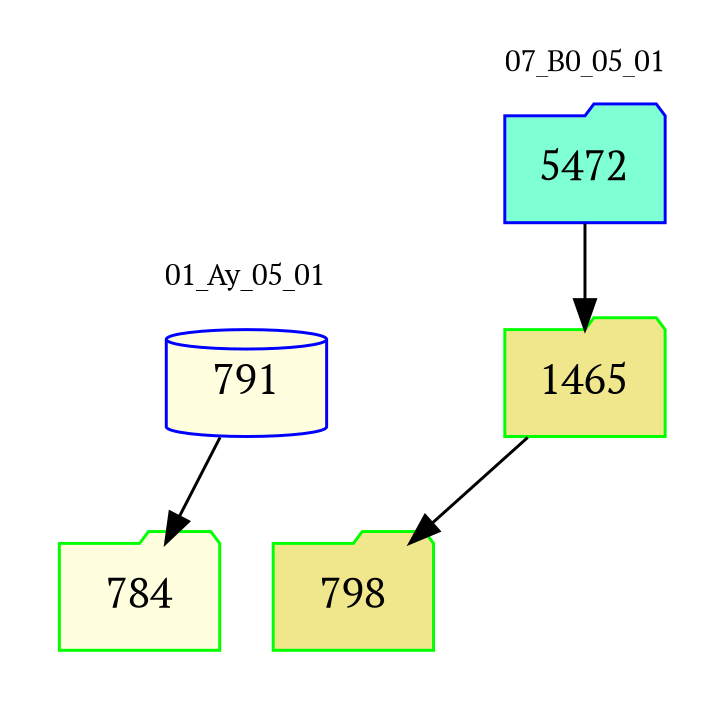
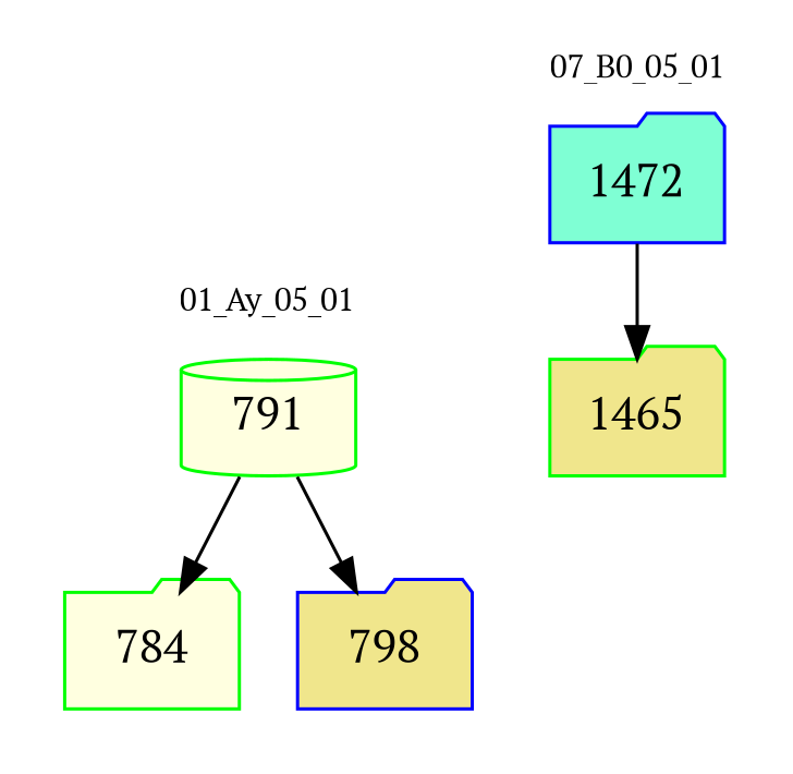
  digraph {
    fontname="PT Serif"
    node [color=blue fillcolor=lightyellow fontname="PT Serif" shape=folder style=filled]
    edge [color=black fontname="PT Serif"]
-   n1 [label=791 shape=cylinder]
+   n1 [color=green label=791 shape=cylinder]
    n2 [color=green label=784]
-   n3 [color=green fillcolor=khaki label=798]
-   n4 [fillcolor=aquamarine label=5472]
+   n3 [fillcolor=khaki label=798]
+   n4 [fillcolor=aquamarine label=1472]
    n5 [color=green fillcolor=khaki label=1465]
    subgraph cluster_1 {
      color=white
      fontsize=10
      label="01_Ay_05_01"
      n1
      n2
      n3
    }
    subgraph cluster_2 {
      color=white
      fontsize=10
      label="07_B0_05_01"
      n4
      n5
    }
    n1 -> n2
-   n5 -> n3
+   n1 -> n3
    n4 -> n5
  }
